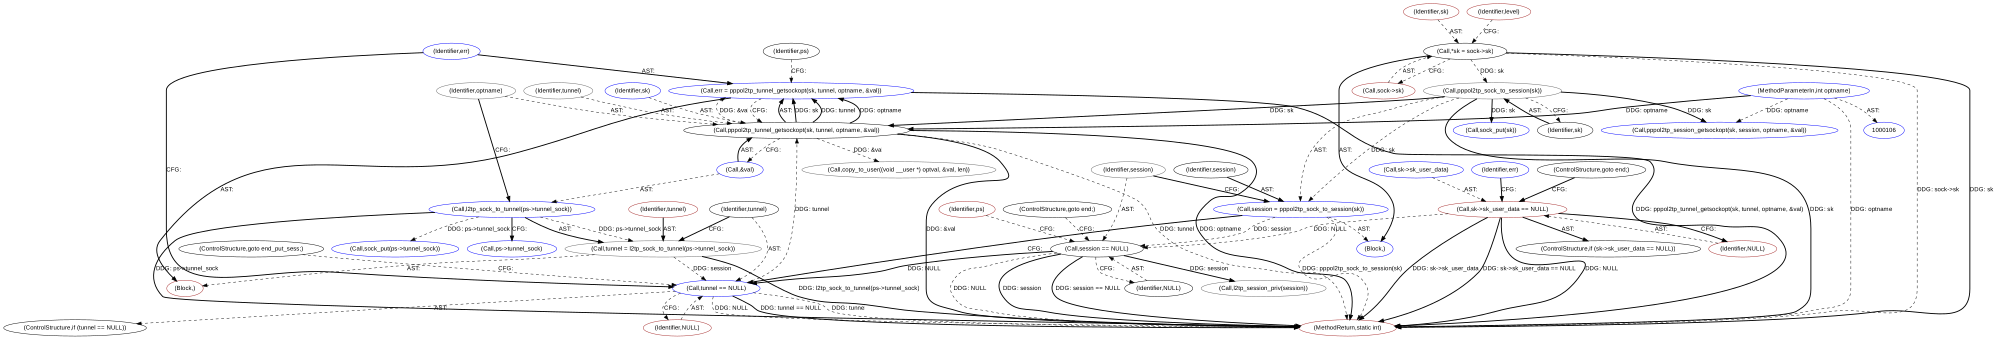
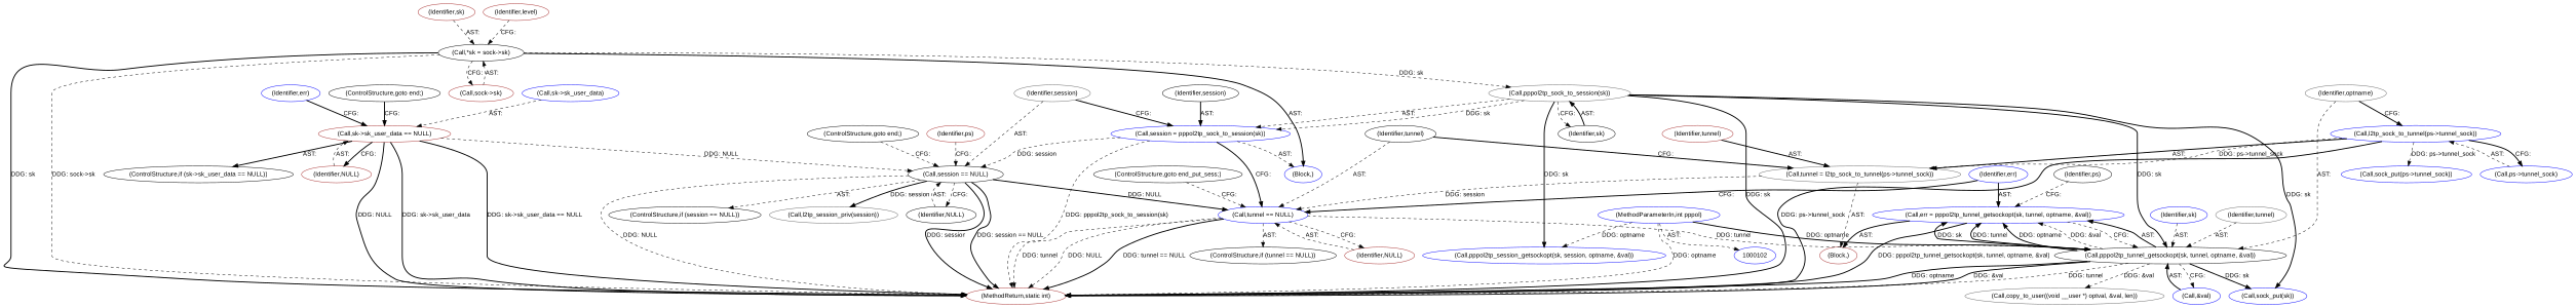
  digraph {
    fontname="Liberation Sans"
    node [color=blue fontname="Liberation Sans"]
    edge [fontname="Liberation Sans" style=dashed]
    n1 [label="(Call,err = pppol2tp_tunnel_getsockopt(sk, tunnel, optname, &val))"]
    n2 [color=black label="(Call,pppol2tp_tunnel_getsockopt(sk, tunnel, optname, &val))"]
    n3 [color=brown label="(MethodReturn,static int)"]
    n4 [color=brown label="(Block,)"]
    n5 [label="(Call,sock_put(sk))"]
    n6 [color=gray40 label="(Call,copy_to_user((void __user *) optval, &val, len))"]
    n7 [label="(Call,&val)"]
    n8 [color=gray40 label="(Call,pppol2tp_sock_to_session(sk))"]
    n9 [label="(Call,session = pppol2tp_sock_to_session(sk))"]
    n10 [color=black label="(Identifier,sk)"]
    n11 [label="(Call,pppol2tp_session_getsockopt(sk, session, optname, &val))"]
    n12 [label="(Block,)"]
    n13 [label="(Call,tunnel == NULL)"]
    n14 [color=black label="(Call,session == NULL)"]
    n15 [color=black label="(Call,*sk = sock->sk)"]
    n16 [color=brown label="(Call,sock->sk)"]
    n17 [color=black label="(ControlStructure,if (tunnel == NULL))"]
    n18 [color=brown label="(Identifier,NULL)"]
    n19 [color=gray40 label="(Call,tunnel = l2tp_sock_to_tunnel(ps->tunnel_sock))"]
    n20 [label="(Call,l2tp_sock_to_tunnel(ps->tunnel_sock))"]
    n21 [label="(Call,sock_put(ps->tunnel_sock))"]
    n22 [label="(Call,ps->tunnel_sock)"]
    n23 [color=black label="(Identifier,NULL)"]
+   n24 [color=black label="(ControlStructure,if (session == NULL))"]
    n25 [color=gray40 label="(Call,l2tp_session_priv(session))"]
    n26 [color=brown label="(Call,sk->sk_user_data == NULL)"]
    n27 [color=black label="(ControlStructure,if (sk->sk_user_data == NULL))"]
    n28 [color=brown label="(Identifier,NULL)"]
-   n29 [label="(MethodParameterIn,int optname)"]
-   1000102 [label=1000106]
+   n29 [label="(MethodParameterIn,int pppol)"]
+   1000102
    n31 [color=black label="(ControlStructure,goto end;)"]
    n32 [color=black label="(ControlStructure,goto end_put_sess;)"]
    n33 [color=black label="(Identifier,tunnel)"]
    n34 [color=black label="(ControlStructure,goto end;)"]
    n35 [label="(Call,sk->sk_user_data)"]
    n36 [color=brown label="(Identifier,sk)"]
    n37 [color=black label="(Identifier,session)"]
    n38 [color=black label="(Identifier,ps)"]
    n39 [label="(Identifier,err)"]
    n40 [color=gray40 label="(Identifier,optname)"]
    n41 [label="(Identifier,err)"]
    n42 [color=brown label="(Identifier,ps)"]
    n43 [color=gray40 label="(Identifier,tunnel)"]
    n44 [color=brown label="(Identifier,tunnel)"]
    n45 [color=brown label="(Identifier,level)"]
    n46 [label="(Identifier,sk)"]
    n47 [color=gray40 label="(Identifier,session)"]
    n1 -> n2 [label="CFG: "]
    n1 -> n3 [label="DDG: pppol2tp_tunnel_getsockopt(sk, tunnel, optname, &val)" style=bold]
    n1 -> n4 [label="AST: " style=bold]
    n2 -> n1 [label="AST: " style=bold]
    n2 -> n1 [label="DDG: sk" style=bold]
    n2 -> n1 [label="DDG: tunnel" style=bold]
    n2 -> n1 [label="DDG: optname" style=bold]
    n2 -> n1 [label="DDG: &val"]
    n2 -> n3 [label="DDG: optname" style=bold]
    n2 -> n3 [label="DDG: &val" style=bold]
    n2 -> n3 [label="DDG: tunnel"]
+   n2 -> n5 [label="DDG: sk" style=bold]
    n2 -> n6 [label="DDG: &val"]
    n2 -> n7 [label="CFG: "]
    n7 -> n2 [label="AST: " style=bold]
    n8 -> n2 [label="DDG: sk" style=bold]
    n8 -> n3 [label="DDG: sk" style=bold]
    n8 -> n5 [label="DDG: sk" style=bold]
    n8 -> n9 [label="AST: "]
    n8 -> n9 [label="DDG: sk"]
    n8 -> n10 [label="CFG: "]
    n8 -> n11 [label="DDG: sk" style=bold]
    n9 -> n3 [label="DDG: pppol2tp_sock_to_session(sk)"]
    n9 -> n12 [label="AST: "]
    n9 -> n13 [label="CFG: " style=bold]
    n9 -> n14 [label="DDG: session"]
    n10 -> n8 [label="AST: " style=bold]
    n13 -> n2 [label="DDG: tunnel"]
    n13 -> n3 [label="DDG: tunnel == NULL" style=bold]
    n13 -> n3 [label="DDG: tunnel"]
    n13 -> n3 [label="DDG: NULL"]
    n13 -> n17 [label="AST: "]
    n13 -> n18 [label="CFG: "]
    n14 -> n3 [label="DDG: NULL"]
    n14 -> n3 [label="DDG: session" style=bold]
    n14 -> n3 [label="DDG: session == NULL" style=bold]
    n14 -> n13 [label="DDG: NULL" style=bold]
    n14 -> n23 [label="CFG: "]
+   n14 -> n24 [label="AST: "]
    n14 -> n25 [label="DDG: session" style=bold]
    n15 -> n3 [label="DDG: sock->sk"]
    n15 -> n3 [label="DDG: sk" style=bold]
    n15 -> n8 [label="DDG: sk"]
    n15 -> n12 [label="AST: " style=bold]
    n15 -> n16 [label="CFG: "]
    n16 -> n15 [label="AST: "]
    n18 -> n13 [label="AST: "]
-   n19 -> n3 [label="DDG: l2tp_sock_to_tunnel(ps->tunnel_sock)" style=bold]
    n19 -> n4 [label="AST: "]
    n19 -> n13 [label="DDG: session"]
    n20 -> n3 [label="DDG: ps->tunnel_sock" style=bold]
    n20 -> n19 [label="AST: " style=bold]
    n20 -> n19 [label="DDG: ps->tunnel_sock"]
    n20 -> n21 [label="DDG: ps->tunnel_sock"]
    n20 -> n22 [label="CFG: " style=bold]
-   n7 -> n20 [label="AST: "]
+   n22 -> n20 [label="AST: "]
    n23 -> n14 [label="AST: "]
    n26 -> n3 [label="DDG: NULL" style=bold]
    n26 -> n3 [label="DDG: sk->sk_user_data" style=bold]
    n26 -> n3 [label="DDG: sk->sk_user_data == NULL" style=bold]
    n26 -> n14 [label="DDG: NULL"]
    n26 -> n27 [label="AST: " style=bold]
    n26 -> n28 [label="CFG: " style=bold]
    n28 -> n26 [label="AST: "]
    n29 -> n2 [label="DDG: optname" style=bold]
    n29 -> n3 [label="DDG: optname"]
    n29 -> n11 [label="DDG: optname"]
    n29 -> 1000102 [label="AST: "]
    n31 -> n14 [label="CFG: "]
    n32 -> n13 [label="CFG: "]
    n33 -> n13 [label="AST: "]
    n33 -> n19 [label="CFG: " style=bold]
    n34 -> n26 [label="CFG: " style=bold]
    n35 -> n26 [label="AST: "]
    n36 -> n15 [label="AST: "]
    n37 -> n9 [label="AST: " style=bold]
    n38 -> n1 [label="CFG: "]
    n39 -> n26 [label="CFG: " style=bold]
    n40 -> n2 [label="AST: "]
    n40 -> n20 [label="CFG: " style=bold]
    n41 -> n1 [label="AST: " style=bold]
    n41 -> n13 [label="CFG: " style=bold]
    n42 -> n14 [label="CFG: "]
    n43 -> n2 [label="AST: "]
    n44 -> n19 [label="AST: " style=bold]
    n45 -> n15 [label="CFG: "]
    n46 -> n2 [label="AST: "]
    n47 -> n9 [label="CFG: " style=bold]
    n47 -> n14 [label="AST: "]
  }
